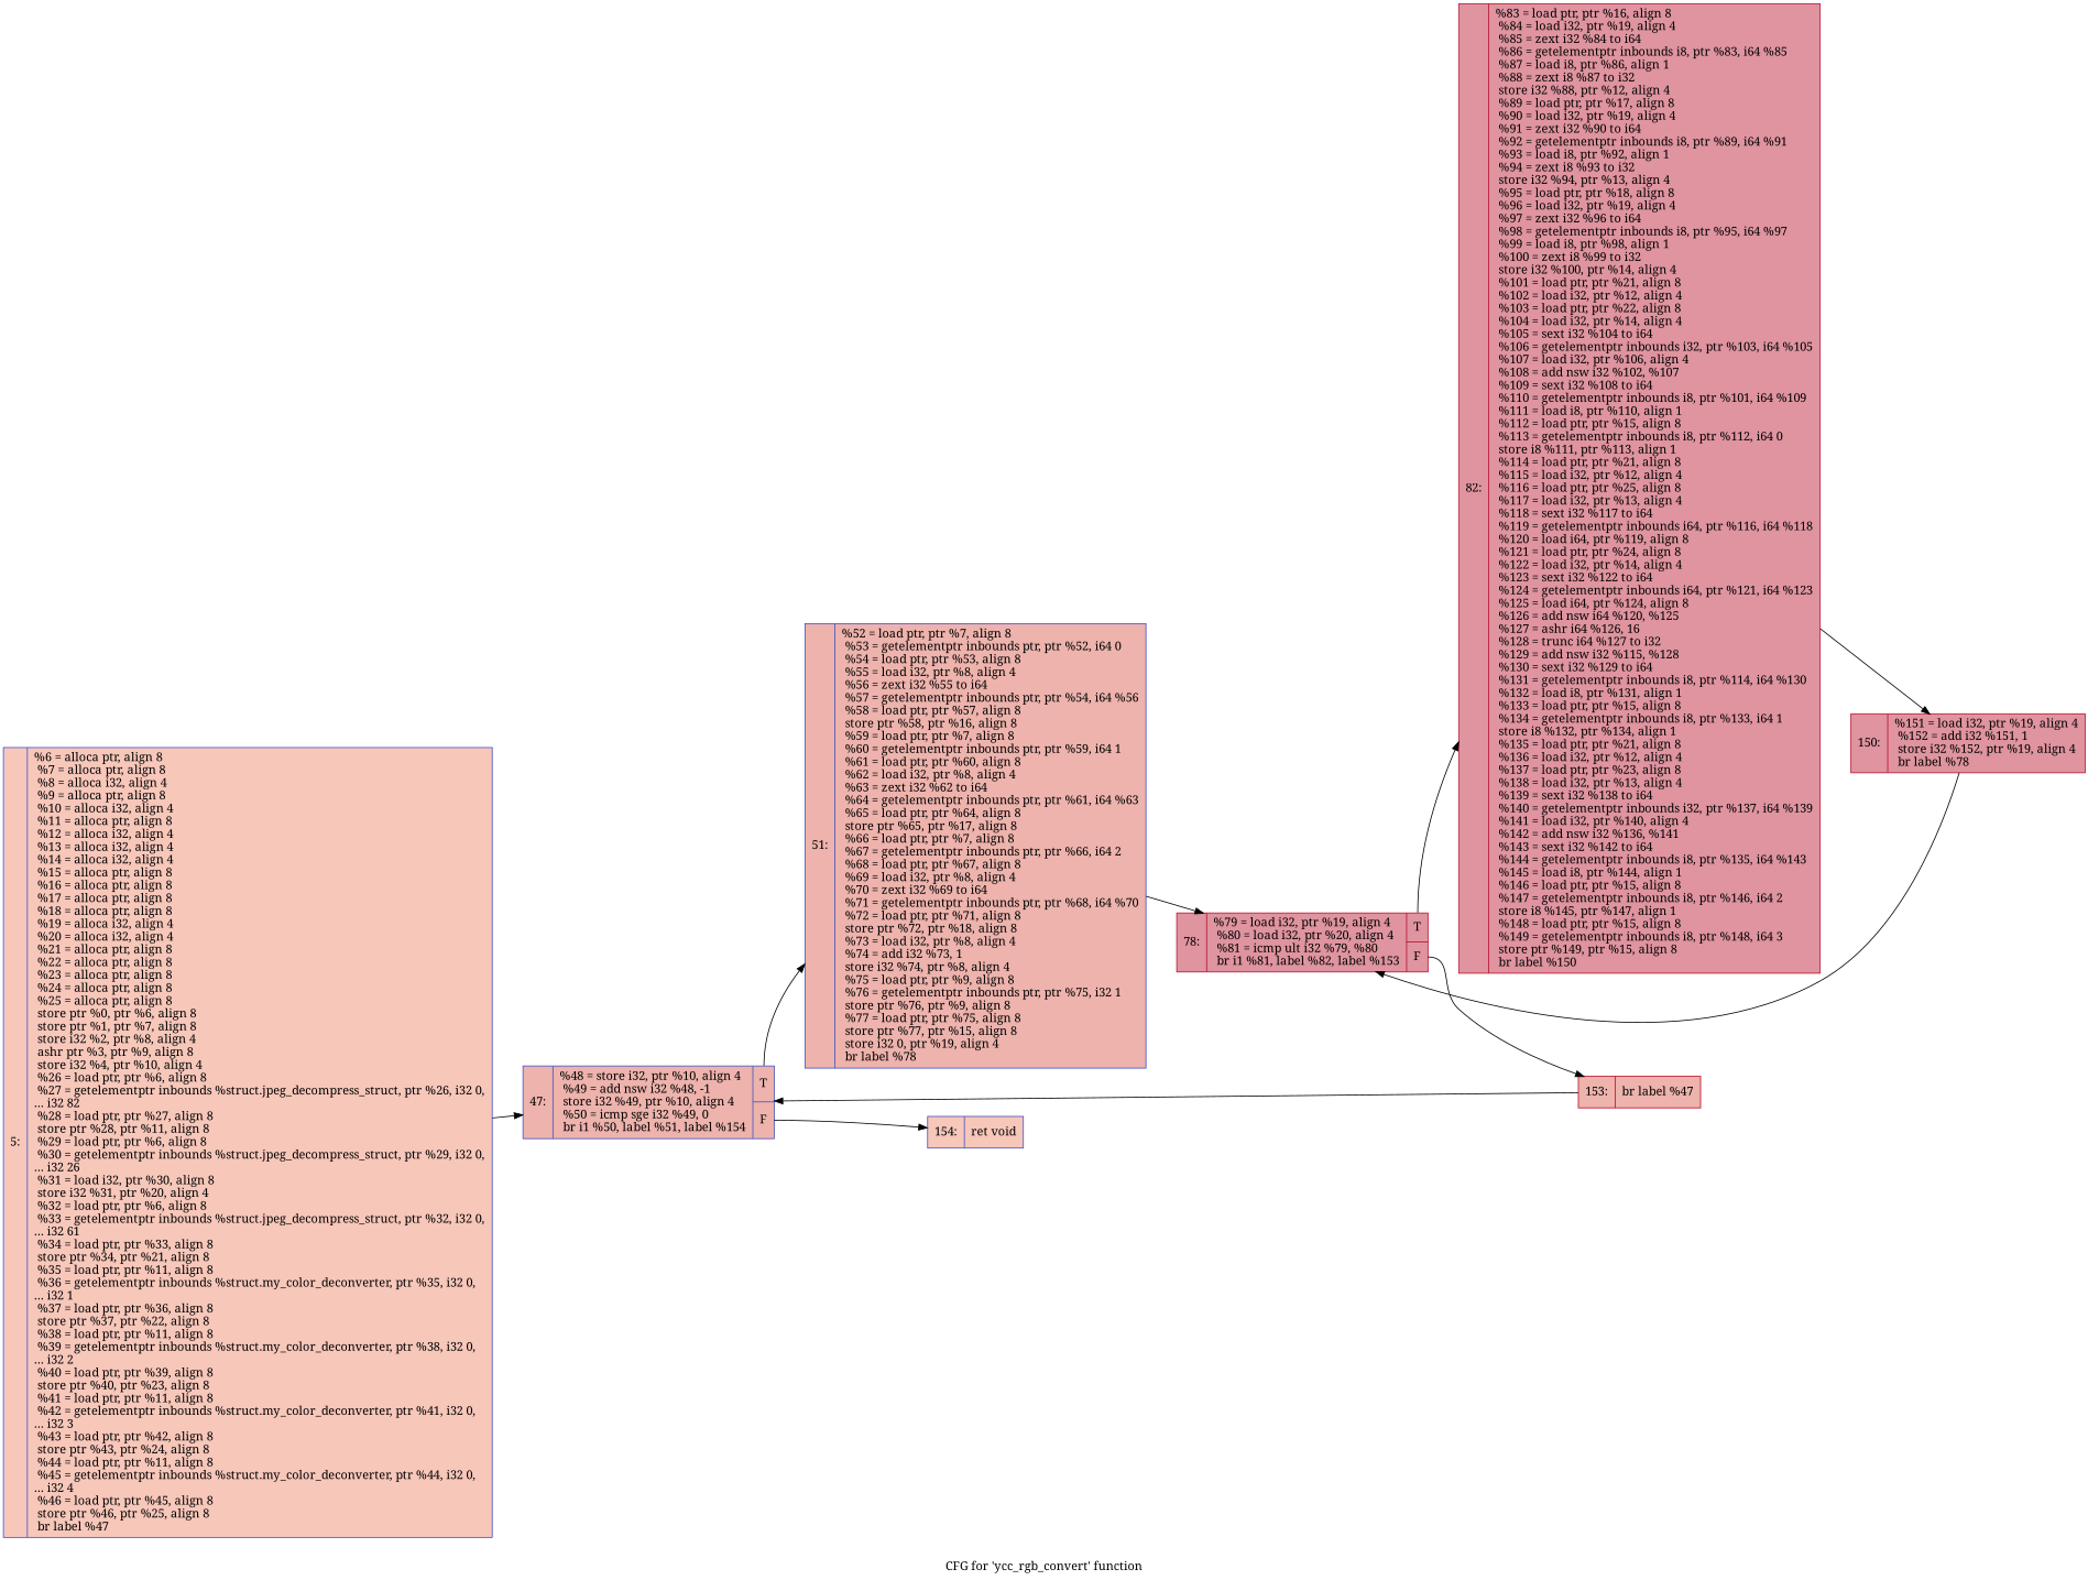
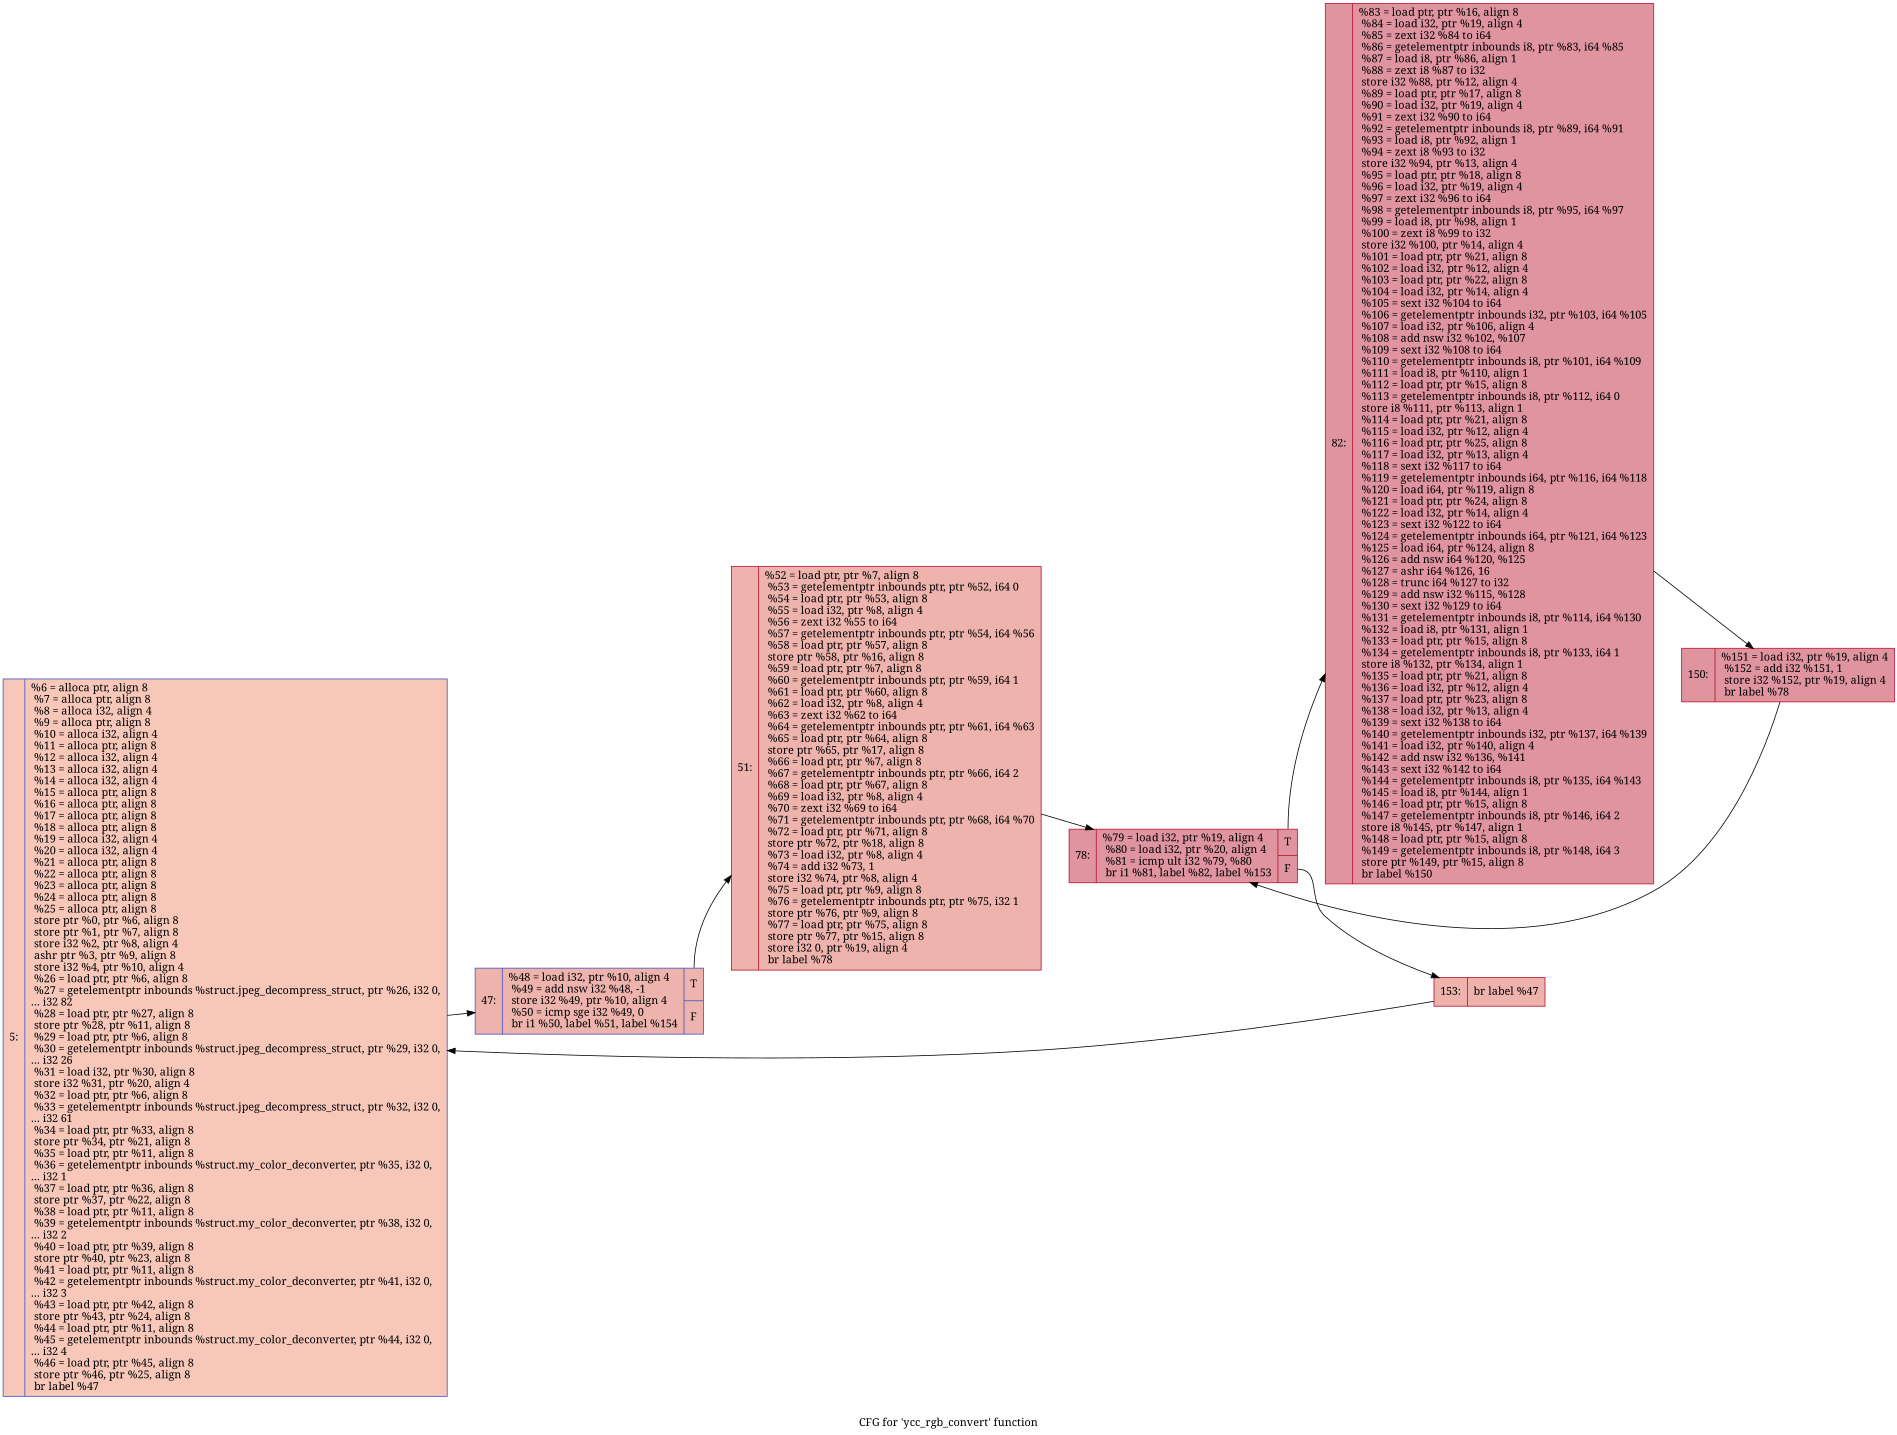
  digraph {
    fontname="Noto Serif"
    label="CFG for 'ycc_rgb_convert' function"
    rankdir=LR
    node [color="#3d50c3ff" fillcolor="#d6524470" fontname="Noto Serif" shape=record style=filled]
    edge [fontname="Noto Serif"]
    n1 [fillcolor="#ec7f6370" label="{5:\l|  %6 = alloca ptr, align 8\l  %7 = alloca ptr, align 8\l  %8 = alloca i32, align 4\l  %9 = alloca ptr, align 8\l  %10 = alloca i32, align 4\l  %11 = alloca ptr, align 8\l  %12 = alloca i32, align 4\l  %13 = alloca i32, align 4\l  %14 = alloca i32, align 4\l  %15 = alloca ptr, align 8\l  %16 = alloca ptr, align 8\l  %17 = alloca ptr, align 8\l  %18 = alloca ptr, align 8\l  %19 = alloca i32, align 4\l  %20 = alloca i32, align 4\l  %21 = alloca ptr, align 8\l  %22 = alloca ptr, align 8\l  %23 = alloca ptr, align 8\l  %24 = alloca ptr, align 8\l  %25 = alloca ptr, align 8\l  store ptr %0, ptr %6, align 8\l  store ptr %1, ptr %7, align 8\l  store i32 %2, ptr %8, align 4\l  ashr ptr %3, ptr %9, align 8\l  store i32 %4, ptr %10, align 4\l  %26 = load ptr, ptr %6, align 8\l  %27 = getelementptr inbounds %struct.jpeg_decompress_struct, ptr %26, i32 0,\l... i32 82\l  %28 = load ptr, ptr %27, align 8\l  store ptr %28, ptr %11, align 8\l  %29 = load ptr, ptr %6, align 8\l  %30 = getelementptr inbounds %struct.jpeg_decompress_struct, ptr %29, i32 0,\l... i32 26\l  %31 = load i32, ptr %30, align 8\l  store i32 %31, ptr %20, align 4\l  %32 = load ptr, ptr %6, align 8\l  %33 = getelementptr inbounds %struct.jpeg_decompress_struct, ptr %32, i32 0,\l... i32 61\l  %34 = load ptr, ptr %33, align 8\l  store ptr %34, ptr %21, align 8\l  %35 = load ptr, ptr %11, align 8\l  %36 = getelementptr inbounds %struct.my_color_deconverter, ptr %35, i32 0,\l... i32 1\l  %37 = load ptr, ptr %36, align 8\l  store ptr %37, ptr %22, align 8\l  %38 = load ptr, ptr %11, align 8\l  %39 = getelementptr inbounds %struct.my_color_deconverter, ptr %38, i32 0,\l... i32 2\l  %40 = load ptr, ptr %39, align 8\l  store ptr %40, ptr %23, align 8\l  %41 = load ptr, ptr %11, align 8\l  %42 = getelementptr inbounds %struct.my_color_deconverter, ptr %41, i32 0,\l... i32 3\l  %43 = load ptr, ptr %42, align 8\l  store ptr %43, ptr %24, align 8\l  %44 = load ptr, ptr %11, align 8\l  %45 = getelementptr inbounds %struct.my_color_deconverter, ptr %44, i32 0,\l... i32 4\l  %46 = load ptr, ptr %45, align 8\l  store ptr %46, ptr %25, align 8\l  br label %47\l}"]
-   n2 [label="{47:\l|  %48 = store i32, ptr %10, align 4\l  %49 = add nsw i32 %48, -1\l  store i32 %49, ptr %10, align 4\l  %50 = icmp sge i32 %49, 0\l  br i1 %50, label %51, label %154\l|{<s0>T|<s1>F}}"]
-   n3 [label="{51:\l|  %52 = load ptr, ptr %7, align 8\l  %53 = getelementptr inbounds ptr, ptr %52, i64 0\l  %54 = load ptr, ptr %53, align 8\l  %55 = load i32, ptr %8, align 4\l  %56 = zext i32 %55 to i64\l  %57 = getelementptr inbounds ptr, ptr %54, i64 %56\l  %58 = load ptr, ptr %57, align 8\l  store ptr %58, ptr %16, align 8\l  %59 = load ptr, ptr %7, align 8\l  %60 = getelementptr inbounds ptr, ptr %59, i64 1\l  %61 = load ptr, ptr %60, align 8\l  %62 = load i32, ptr %8, align 4\l  %63 = zext i32 %62 to i64\l  %64 = getelementptr inbounds ptr, ptr %61, i64 %63\l  %65 = load ptr, ptr %64, align 8\l  store ptr %65, ptr %17, align 8\l  %66 = load ptr, ptr %7, align 8\l  %67 = getelementptr inbounds ptr, ptr %66, i64 2\l  %68 = load ptr, ptr %67, align 8\l  %69 = load i32, ptr %8, align 4\l  %70 = zext i32 %69 to i64\l  %71 = getelementptr inbounds ptr, ptr %68, i64 %70\l  %72 = load ptr, ptr %71, align 8\l  store ptr %72, ptr %18, align 8\l  %73 = load i32, ptr %8, align 4\l  %74 = add i32 %73, 1\l  store i32 %74, ptr %8, align 4\l  %75 = load ptr, ptr %9, align 8\l  %76 = getelementptr inbounds ptr, ptr %75, i32 1\l  store ptr %76, ptr %9, align 8\l  %77 = load ptr, ptr %75, align 8\l  store ptr %77, ptr %15, align 8\l  store i32 0, ptr %19, align 4\l  br label %78\l}"]
-   n4 [fillcolor="#ec7f6370" label="{154:\l|  ret void\l}"]
+   n2 [label="{47:\l|  %48 = load i32, ptr %10, align 4\l  %49 = add nsw i32 %48, -1\l  store i32 %49, ptr %10, align 4\l  %50 = icmp sge i32 %49, 0\l  br i1 %50, label %51, label %154\l|{<s0>T|<s1>F}}"]
+   n3 [color="#b70d28ff" label="{51:\l|  %52 = load ptr, ptr %7, align 8\l  %53 = getelementptr inbounds ptr, ptr %52, i64 0\l  %54 = load ptr, ptr %53, align 8\l  %55 = load i32, ptr %8, align 4\l  %56 = zext i32 %55 to i64\l  %57 = getelementptr inbounds ptr, ptr %54, i64 %56\l  %58 = load ptr, ptr %57, align 8\l  store ptr %58, ptr %16, align 8\l  %59 = load ptr, ptr %7, align 8\l  %60 = getelementptr inbounds ptr, ptr %59, i64 1\l  %61 = load ptr, ptr %60, align 8\l  %62 = load i32, ptr %8, align 4\l  %63 = zext i32 %62 to i64\l  %64 = getelementptr inbounds ptr, ptr %61, i64 %63\l  %65 = load ptr, ptr %64, align 8\l  store ptr %65, ptr %17, align 8\l  %66 = load ptr, ptr %7, align 8\l  %67 = getelementptr inbounds ptr, ptr %66, i64 2\l  %68 = load ptr, ptr %67, align 8\l  %69 = load i32, ptr %8, align 4\l  %70 = zext i32 %69 to i64\l  %71 = getelementptr inbounds ptr, ptr %68, i64 %70\l  %72 = load ptr, ptr %71, align 8\l  store ptr %72, ptr %18, align 8\l  %73 = load i32, ptr %8, align 4\l  %74 = add i32 %73, 1\l  store i32 %74, ptr %8, align 4\l  %75 = load ptr, ptr %9, align 8\l  %76 = getelementptr inbounds ptr, ptr %75, i32 1\l  store ptr %76, ptr %9, align 8\l  %77 = load ptr, ptr %75, align 8\l  store ptr %77, ptr %15, align 8\l  store i32 0, ptr %19, align 4\l  br label %78\l}"]
    n5 [color="#b70d28ff" fillcolor="#b70d2870" label="{78:\l|  %79 = load i32, ptr %19, align 4\l  %80 = load i32, ptr %20, align 4\l  %81 = icmp ult i32 %79, %80\l  br i1 %81, label %82, label %153\l|{<s0>T|<s1>F}}"]
    n6 [color="#b70d28ff" fillcolor="#b70d2870" label="{82:\l|  %83 = load ptr, ptr %16, align 8\l  %84 = load i32, ptr %19, align 4\l  %85 = zext i32 %84 to i64\l  %86 = getelementptr inbounds i8, ptr %83, i64 %85\l  %87 = load i8, ptr %86, align 1\l  %88 = zext i8 %87 to i32\l  store i32 %88, ptr %12, align 4\l  %89 = load ptr, ptr %17, align 8\l  %90 = load i32, ptr %19, align 4\l  %91 = zext i32 %90 to i64\l  %92 = getelementptr inbounds i8, ptr %89, i64 %91\l  %93 = load i8, ptr %92, align 1\l  %94 = zext i8 %93 to i32\l  store i32 %94, ptr %13, align 4\l  %95 = load ptr, ptr %18, align 8\l  %96 = load i32, ptr %19, align 4\l  %97 = zext i32 %96 to i64\l  %98 = getelementptr inbounds i8, ptr %95, i64 %97\l  %99 = load i8, ptr %98, align 1\l  %100 = zext i8 %99 to i32\l  store i32 %100, ptr %14, align 4\l  %101 = load ptr, ptr %21, align 8\l  %102 = load i32, ptr %12, align 4\l  %103 = load ptr, ptr %22, align 8\l  %104 = load i32, ptr %14, align 4\l  %105 = sext i32 %104 to i64\l  %106 = getelementptr inbounds i32, ptr %103, i64 %105\l  %107 = load i32, ptr %106, align 4\l  %108 = add nsw i32 %102, %107\l  %109 = sext i32 %108 to i64\l  %110 = getelementptr inbounds i8, ptr %101, i64 %109\l  %111 = load i8, ptr %110, align 1\l  %112 = load ptr, ptr %15, align 8\l  %113 = getelementptr inbounds i8, ptr %112, i64 0\l  store i8 %111, ptr %113, align 1\l  %114 = load ptr, ptr %21, align 8\l  %115 = load i32, ptr %12, align 4\l  %116 = load ptr, ptr %25, align 8\l  %117 = load i32, ptr %13, align 4\l  %118 = sext i32 %117 to i64\l  %119 = getelementptr inbounds i64, ptr %116, i64 %118\l  %120 = load i64, ptr %119, align 8\l  %121 = load ptr, ptr %24, align 8\l  %122 = load i32, ptr %14, align 4\l  %123 = sext i32 %122 to i64\l  %124 = getelementptr inbounds i64, ptr %121, i64 %123\l  %125 = load i64, ptr %124, align 8\l  %126 = add nsw i64 %120, %125\l  %127 = ashr i64 %126, 16\l  %128 = trunc i64 %127 to i32\l  %129 = add nsw i32 %115, %128\l  %130 = sext i32 %129 to i64\l  %131 = getelementptr inbounds i8, ptr %114, i64 %130\l  %132 = load i8, ptr %131, align 1\l  %133 = load ptr, ptr %15, align 8\l  %134 = getelementptr inbounds i8, ptr %133, i64 1\l  store i8 %132, ptr %134, align 1\l  %135 = load ptr, ptr %21, align 8\l  %136 = load i32, ptr %12, align 4\l  %137 = load ptr, ptr %23, align 8\l  %138 = load i32, ptr %13, align 4\l  %139 = sext i32 %138 to i64\l  %140 = getelementptr inbounds i32, ptr %137, i64 %139\l  %141 = load i32, ptr %140, align 4\l  %142 = add nsw i32 %136, %141\l  %143 = sext i32 %142 to i64\l  %144 = getelementptr inbounds i8, ptr %135, i64 %143\l  %145 = load i8, ptr %144, align 1\l  %146 = load ptr, ptr %15, align 8\l  %147 = getelementptr inbounds i8, ptr %146, i64 2\l  store i8 %145, ptr %147, align 1\l  %148 = load ptr, ptr %15, align 8\l  %149 = getelementptr inbounds i8, ptr %148, i64 3\l  store ptr %149, ptr %15, align 8\l  br label %150\l}"]
    n7 [color="#b70d28ff" label="{153:\l|  br label %47\l}"]
    n8 [color="#b70d28ff" fillcolor="#b70d2870" label="{150:\l|  %151 = load i32, ptr %19, align 4\l  %152 = add i32 %151, 1\l  store i32 %152, ptr %19, align 4\l  br label %78\l}"]
    n1 -> n2
    n2 -> n3 [tailport=s0]
-   n2 -> n4 [tailport=s1]
    n3 -> n5
    n5 -> n6 [tailport=s0]
    n5 -> n7 [tailport=s1]
    n6 -> n8
-   n7 -> n2
+   n7 -> n1
    n8 -> n5
  }
